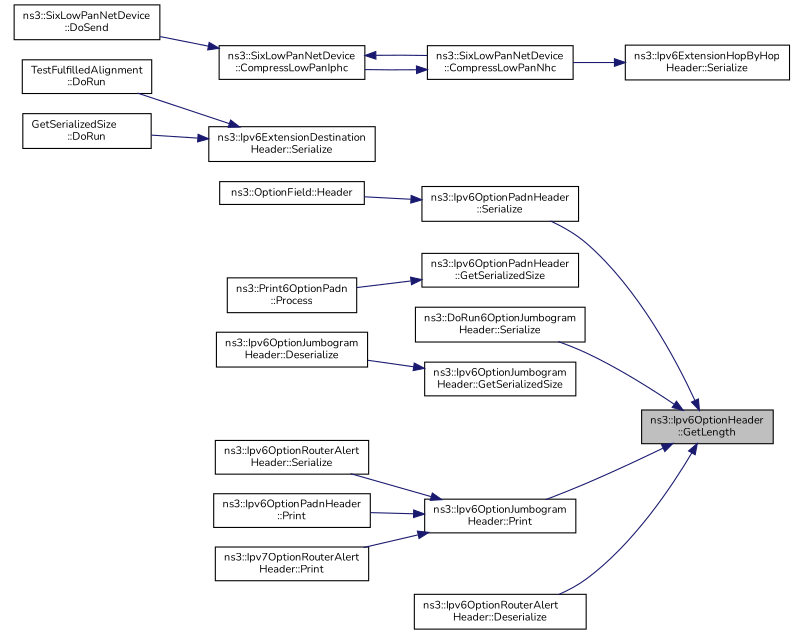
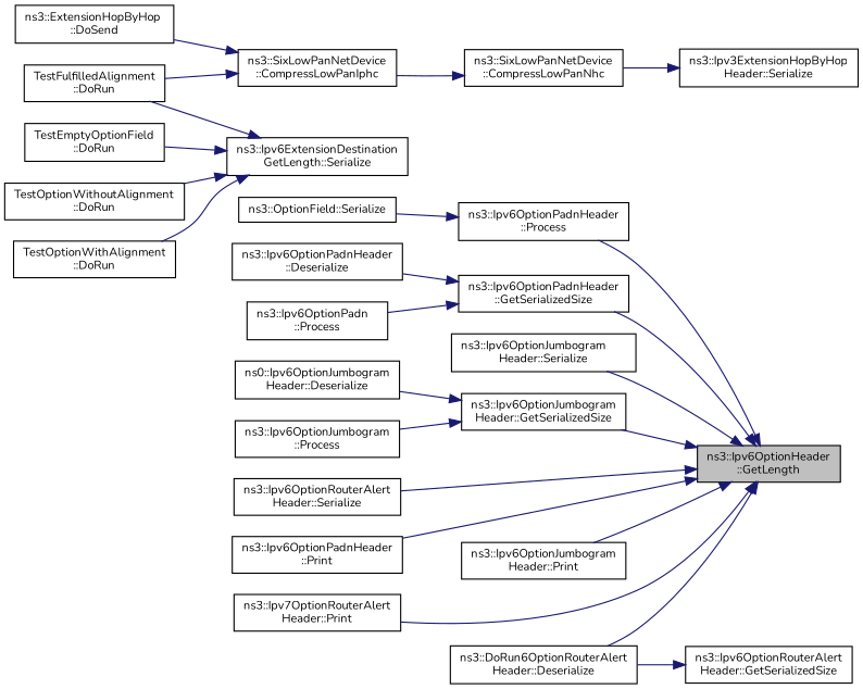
  digraph {
    fontname=Nunito
    rankdir=RL
    node [color=black fillcolor=white fontname=Nunito fontsize=10 shape=record style=filled]
    edge [color=midnightblue dir=back fontname=Nunito fontsize=10 labelfontname=Helvetica labelfontsize=10 style=solid]
    n1 [fillcolor=grey75 fontcolor=black height=0.2 label="ns3::Ipv6OptionHeader\l::GetLength" width=0.4]
    n2 [height=0.2 label="ns3::Ipv6OptionPadnHeader\l::GetSerializedSize" width=0.4]
    n3 [height=0.2 label="ns3::Ipv6OptionJumbogram\lHeader::GetSerializedSize" width=0.4]
    n4 [height=0.2 label="ns3::Ipv6OptionPadnHeader\l::Print" width=0.4]
    n5 [height=0.2 label="ns3::Ipv6OptionJumbogram\lHeader::Print" width=0.4]
    n6 [height=0.2 label="ns3::Ipv7OptionRouterAlert\lHeader::Print" width=0.4]
-   n7 [height=0.2 label="ns3::Ipv6OptionPadnHeader\l::Serialize" width=0.4]
-   n8 [height=0.2 label="ns3::DoRun6OptionJumbogram\lHeader::Serialize" width=0.4]
+   n7 [height=0.2 label="ns3::Ipv6OptionPadnHeader\l::Process" width=0.4]
+   n8 [height=0.2 label="ns3::Ipv6OptionJumbogram\lHeader::Serialize" width=0.4]
    n9 [height=0.2 label="ns3::Ipv6OptionRouterAlert\lHeader::Serialize" width=0.4]
-   n10 [height=0.2 label="ns3::Ipv6OptionRouterAlert\lHeader::Deserialize" width=0.4]
-   n12 [height=0.2 label="ns3::Print6OptionPadn\l::Process" width=0.4]
-   n13 [height=0.2 label="ns3::Ipv6OptionJumbogram\lHeader::Deserialize" width=0.4]
-   n16 [height=0.2 label="ns3::OptionField::Header" width=0.4]
-   n17 [height=0.2 label="ns3::Ipv6ExtensionHopByHop\lHeader::Serialize" width=0.4]
+   n10 [height=0.2 label="ns3::DoRun6OptionRouterAlert\lHeader::Deserialize" width=0.4]
+   n11 [height=0.2 label="ns3::Ipv6OptionPadnHeader\l::Deserialize" width=0.4]
+   n12 [height=0.2 label="ns3::Ipv6OptionPadn\l::Process" width=0.4]
+   n13 [height=0.2 label="ns0::Ipv6OptionJumbogram\lHeader::Deserialize" width=0.4]
+   n14 [height=0.2 label="ns3::Ipv6OptionJumbogram\l::Process" width=0.4]
+   n15 [height=0.2 label="ns3::Ipv6OptionRouterAlert\lHeader::GetSerializedSize" width=0.4]
+   n16 [height=0.2 label="ns3::OptionField::Serialize" width=0.4]
+   n17 [height=0.2 label="ns3::Ipv3ExtensionHopByHop\lHeader::Serialize" width=0.4]
    n18 [height=0.2 label="ns3::SixLowPanNetDevice\l::CompressLowPanNhc" width=0.4]
-   n19 [height=0.2 label="ns3::Ipv6ExtensionDestination\lHeader::Serialize" width=0.4]
-   n20 [height=0.2 label="GetSerializedSize\l::DoRun" width=0.4]
+   n19 [height=0.2 label="ns3::Ipv6ExtensionDestination\lGetLength::Serialize" width=0.4]
+   n20 [height=0.2 label="TestEmptyOptionField\l::DoRun" width=0.4]
+   n21 [height=0.2 label="TestOptionWithoutAlignment\l::DoRun" width=0.4]
+   n22 [height=0.2 label="TestOptionWithAlignment\l::DoRun" width=0.4]
    n23 [height=0.2 label="TestFulfilledAlignment\l::DoRun" width=0.4]
    n24 [height=0.2 label="ns3::SixLowPanNetDevice\l::CompressLowPanIphc" width=0.4]
-   n25 [height=0.2 label="ns3::SixLowPanNetDevice\l::DoSend" width=0.4]
-   n5 -> n4
+   n25 [height=0.2 label="ns3::ExtensionHopByHop\l::DoSend" width=0.4]
+   n1 -> n2
+   n1 -> n3
+   n1 -> n4
    n1 -> n5
-   n5 -> n6
+   n1 -> n6
    n1 -> n7
    n1 -> n8
-   n5 -> n9
+   n1 -> n9
    n1 -> n10
+   n2 -> n11
    n2 -> n12
    n3 -> n13
+   n3 -> n14
    n7 -> n16
+   n15 -> n10
    n17 -> n18
    n18 -> n24
    n19 -> n20
+   n19 -> n21
+   n19 -> n22
    n19 -> n23
-   n24 -> n18
+   n24 -> n23
    n24 -> n25
  }
